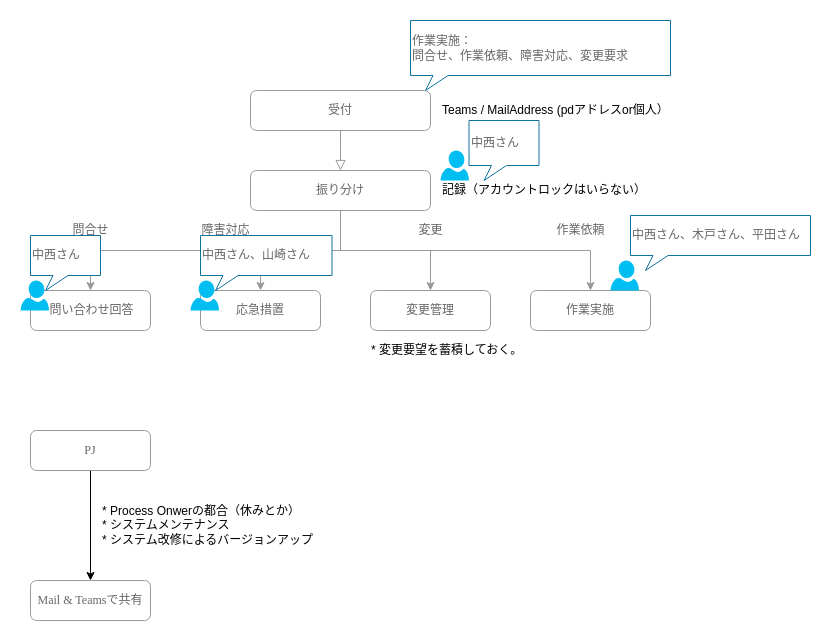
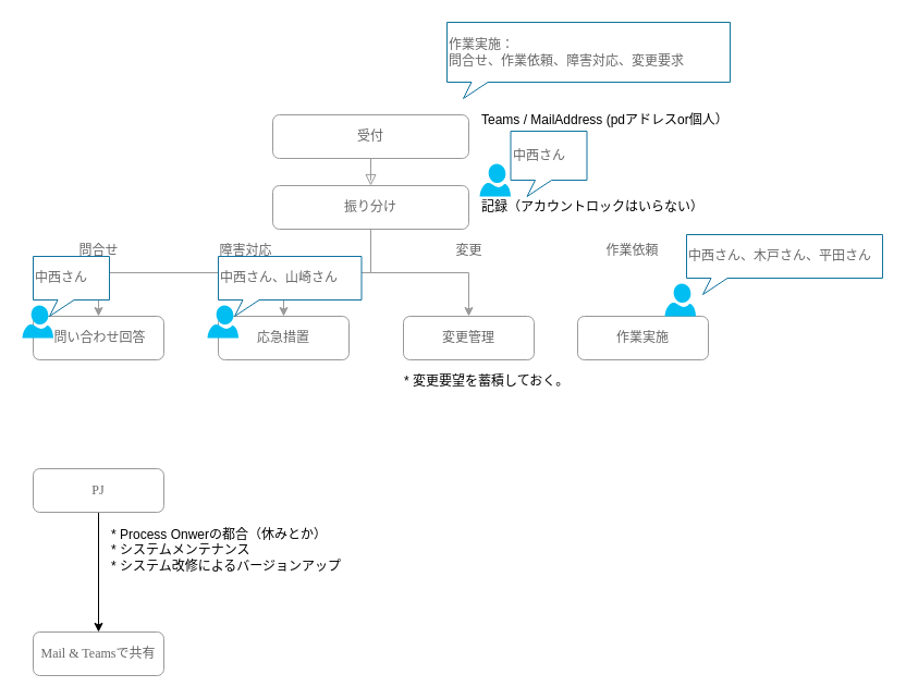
  <mxCell id="0" />
  <mxCell id="1" parent="0" />
  <mxCell id="2" value="" style="rounded=0;html=1;jettySize=auto;orthogonalLoop=1;fontSize=11;endArrow=block;endFill=0;endSize=8;strokeWidth=1;shadow=0;labelBackgroundColor=none;edgeStyle=orthogonalEdgeStyle;strokeColor=#999999;fontColor=#666666;fontFamily=Noto Sans JP;fontSource=https%3A%2F%2Ffonts.googleapis.com%2Fcss%3Ffamily%3DNoto%2BSans%2BJP;" parent="1" source="3" edge="1"><mxGeometry relative="1" as="geometry"><mxPoint x="340" y="170" as="targetPoint" /></mxGeometry></mxCell>
- <mxCell id="3" value="&lt;div&gt;受付&lt;/div&gt;&lt;font style=&quot;font-size: 9px&quot;&gt;&lt;/font&gt;" style="rounded=1;whiteSpace=wrap;html=1;fontSize=12;glass=0;strokeWidth=1;shadow=0;strokeColor=#999999;fontColor=#666666;fontFamily=Noto Sans JP;fontSource=https%3A%2F%2Ffonts.googleapis.com%2Fcss%3Ffamily%3DNoto%2BSans%2BJP;" parent="1" vertex="1"><mxGeometry x="250" y="90" width="180" height="40" as="geometry" /></mxCell>
+ <mxCell id="3" value="&lt;div&gt;受付&lt;/div&gt;&lt;font style=&quot;font-size: 9px&quot;&gt;&lt;/font&gt;" style="rounded=1;whiteSpace=wrap;html=1;fontSize=12;glass=0;strokeWidth=1;shadow=0;strokeColor=#999999;fontColor=#666666;fontFamily=Noto Sans JP;fontSource=https%3A%2F%2Ffonts.googleapis.com%2Fcss%3Ffamily%3DNoto%2BSans%2BJP;" parent="1" vertex="1"><mxGeometry x="250" y="105" width="180" height="40" as="geometry" /></mxCell>
  <mxCell id="4" style="edgeStyle=orthogonalEdgeStyle;rounded=0;orthogonalLoop=1;jettySize=auto;html=1;exitX=0.5;exitY=1;exitDx=0;exitDy=0;fontFamily=Noto Sans JP;fontSource=https%3A%2F%2Ffonts.googleapis.com%2Fcss%3Ffamily%3DNoto%2BSans%2BJP;fontColor=#666666;strokeColor=#999999;" parent="1" source="8" target="9" edge="1"><mxGeometry relative="1" as="geometry" /></mxCell>
  <mxCell id="5" style="edgeStyle=orthogonalEdgeStyle;rounded=0;orthogonalLoop=1;jettySize=auto;html=1;exitX=0.5;exitY=1;exitDx=0;exitDy=0;fontFamily=Noto Sans JP;fontSource=https%3A%2F%2Ffonts.googleapis.com%2Fcss%3Ffamily%3DNoto%2BSans%2BJP;fontColor=#666666;strokeColor=#999999;" parent="1" source="8" target="11" edge="1"><mxGeometry relative="1" as="geometry" /></mxCell>
  <mxCell id="6" style="edgeStyle=orthogonalEdgeStyle;rounded=0;orthogonalLoop=1;jettySize=auto;html=1;exitX=0.5;exitY=1;exitDx=0;exitDy=0;entryX=0.5;entryY=0;entryDx=0;entryDy=0;fontFamily=Noto Sans JP;fontSource=https%3A%2F%2Ffonts.googleapis.com%2Fcss%3Ffamily%3DNoto%2BSans%2BJP;fontColor=#666666;strokeColor=#999999;" parent="1" source="8" target="12" edge="1"><mxGeometry relative="1" as="geometry" /></mxCell>
- <mxCell id="7" style="edgeStyle=orthogonalEdgeStyle;rounded=0;orthogonalLoop=1;jettySize=auto;html=1;exitX=0.5;exitY=1;exitDx=0;exitDy=0;fontFamily=Noto Sans JP;fontSource=https%3A%2F%2Ffonts.googleapis.com%2Fcss%3Ffamily%3DNoto%2BSans%2BJP;fontColor=#666666;strokeColor=#999999;" parent="1" source="8" target="13" edge="1"><mxGeometry relative="1" as="geometry" /></mxCell>
  <mxCell id="8" value="振り分け" style="rounded=1;whiteSpace=wrap;html=1;fontSize=12;glass=0;strokeWidth=1;shadow=0;strokeColor=#999999;fontColor=#666666;fontFamily=Noto Sans JP;fontSource=https%3A%2F%2Ffonts.googleapis.com%2Fcss%3Ffamily%3DNoto%2BSans%2BJP;" parent="1" vertex="1"><mxGeometry x="250" y="170" width="180" height="40" as="geometry" /></mxCell>
  <mxCell id="9" value="&amp;nbsp;問い合わせ回答" style="rounded=1;whiteSpace=wrap;html=1;fontSize=12;glass=0;strokeWidth=1;shadow=0;strokeColor=#999999;fontColor=#666666;fontFamily=Noto Sans JP;fontSource=https%3A%2F%2Ffonts.googleapis.com%2Fcss%3Ffamily%3DNoto%2BSans%2BJP;" parent="1" vertex="1"><mxGeometry x="30" y="290" width="120" height="40" as="geometry" /></mxCell>
  <mxCell id="10" value="&lt;div align=&quot;left&quot;&gt;作業実施：&lt;/div&gt;&lt;div align=&quot;left&quot;&gt;問合せ、作業依頼、障害対応、変更要求&lt;br&gt;&lt;/div&gt;" style="whiteSpace=wrap;html=1;shape=mxgraph.basic.rectCallout;dx=30;dy=15;boundedLbl=1;fontFamily=Noto Sans JP;fontSource=https%3A%2F%2Ffonts.googleapis.com%2Fcss%3Ffamily%3DNoto%2BSans%2BJP;fontColor=#666666;strokeColor=#10739E;labelBackgroundColor=none;align=left;" parent="1" vertex="1"><mxGeometry x="410" y="20" width="260" height="70" as="geometry" /></mxCell>
  <mxCell id="11" value="応急措置" style="rounded=1;whiteSpace=wrap;html=1;fontSize=12;glass=0;strokeWidth=1;shadow=0;strokeColor=#999999;fontColor=#666666;fontFamily=Noto Sans JP;fontSource=https%3A%2F%2Ffonts.googleapis.com%2Fcss%3Ffamily%3DNoto%2BSans%2BJP;" parent="1" vertex="1"><mxGeometry x="200" y="290" width="120" height="40" as="geometry" /></mxCell>
  <mxCell id="12" value="変更管理" style="rounded=1;whiteSpace=wrap;html=1;fontSize=12;glass=0;strokeWidth=1;shadow=0;strokeColor=#999999;fontColor=#666666;fontFamily=Noto Sans JP;fontSource=https%3A%2F%2Ffonts.googleapis.com%2Fcss%3Ffamily%3DNoto%2BSans%2BJP;" parent="1" vertex="1"><mxGeometry x="370" y="290" width="120" height="40" as="geometry" /></mxCell>
  <mxCell id="13" value="作業実施" style="rounded=1;whiteSpace=wrap;html=1;fontSize=12;glass=0;strokeWidth=1;shadow=0;strokeColor=#999999;fontColor=#666666;fontFamily=Noto Sans JP;fontSource=https%3A%2F%2Ffonts.googleapis.com%2Fcss%3Ffamily%3DNoto%2BSans%2BJP;" parent="1" vertex="1"><mxGeometry x="530" y="290" width="120" height="40" as="geometry" /></mxCell>
  <mxCell id="14" value="問合せ" style="text;html=1;align=center;verticalAlign=middle;resizable=0;points=[];autosize=1;strokeColor=none;fillColor=none;fontFamily=Noto Sans JP;fontColor=#666666;" parent="1" vertex="1"><mxGeometry x="65" y="220" width="50" height="20" as="geometry" /></mxCell>
  <mxCell id="15" value="&lt;div&gt;障害対応&lt;/div&gt;" style="text;html=1;align=center;verticalAlign=middle;resizable=0;points=[];autosize=1;strokeColor=none;fillColor=none;fontFamily=Noto Sans JP;fontColor=#666666;" parent="1" vertex="1"><mxGeometry x="195" y="220" width="60" height="20" as="geometry" /></mxCell>
  <mxCell id="16" value="変更" style="text;html=1;align=center;verticalAlign=middle;resizable=0;points=[];autosize=1;strokeColor=none;fillColor=none;fontFamily=Noto Sans JP;fontColor=#666666;" parent="1" vertex="1"><mxGeometry x="410" y="220" width="40" height="20" as="geometry" /></mxCell>
  <mxCell id="17" value="作業依頼" style="text;html=1;align=center;verticalAlign=middle;resizable=0;points=[];autosize=1;strokeColor=none;fillColor=none;fontFamily=Noto Sans JP;fontColor=#666666;" parent="1" vertex="1"><mxGeometry x="550" y="220" width="60" height="20" as="geometry" /></mxCell>
  <mxCell id="18" value="" style="verticalLabelPosition=bottom;html=1;verticalAlign=top;align=center;strokeColor=none;fillColor=#00BEF2;shape=mxgraph.azure.user;" parent="1" vertex="1"><mxGeometry x="190" y="280" width="28.5" height="30" as="geometry" /></mxCell>
  <mxCell id="19" value="Teams / MailAddress (pdアドレスor個人）" style="text;html=1;align=left;verticalAlign=middle;resizable=0;points=[];autosize=1;strokeColor=none;fillColor=none;" parent="1" vertex="1"><mxGeometry x="440" y="100" width="250" height="20" as="geometry" /></mxCell>
  <mxCell id="20" value="記録（アカウントロックはいらない）" style="text;html=1;align=left;verticalAlign=middle;resizable=0;points=[];autosize=1;strokeColor=none;fillColor=none;" parent="1" vertex="1"><mxGeometry x="440" y="180" width="220" height="20" as="geometry" /></mxCell>
  <mxCell id="21" style="edgeStyle=orthogonalEdgeStyle;rounded=0;orthogonalLoop=1;jettySize=auto;html=1;exitX=0.5;exitY=1;exitDx=0;exitDy=0;" parent="1" source="22" target="23" edge="1"><mxGeometry relative="1" as="geometry" /></mxCell>
  <mxCell id="22" value="PJ" style="rounded=1;whiteSpace=wrap;html=1;fontSize=12;glass=0;strokeWidth=1;shadow=0;strokeColor=#999999;fontColor=#666666;fontFamily=Noto Sans JP;fontSource=https%3A%2F%2Ffonts.googleapis.com%2Fcss%3Ffamily%3DNoto%2BSans%2BJP;" parent="1" vertex="1"><mxGeometry x="30" y="430" width="120" height="40" as="geometry" /></mxCell>
  <mxCell id="23" value="Mail &amp;amp; Teamsで共有" style="rounded=1;whiteSpace=wrap;html=1;fontSize=12;glass=0;strokeWidth=1;shadow=0;strokeColor=#999999;fontColor=#666666;fontFamily=Noto Sans JP;fontSource=https%3A%2F%2Ffonts.googleapis.com%2Fcss%3Ffamily%3DNoto%2BSans%2BJP;" parent="1" vertex="1"><mxGeometry x="30" y="580" width="120" height="40" as="geometry" /></mxCell>
- <mxCell id="24" value="&lt;div&gt;* Process Onwerの都合（休みとか）&lt;/div&gt;&lt;div&gt;* システムメンテナンス&lt;/div&gt;&lt;div&gt;* システム改修によるバージョンアップ&lt;/div&gt;" style="text;html=1;align=left;verticalAlign=middle;resizable=0;points=[];autosize=1;strokeColor=none;fillColor=none;" parent="1" vertex="1"><mxGeometry x="100" y="500" width="230" height="50" as="geometry" /></mxCell>
+ <mxCell id="24" value="&lt;div&gt;* Process Onwerの都合（休みとか）&lt;/div&gt;&lt;div&gt;* システムメンテナンス&lt;/div&gt;&lt;div&gt;* システム改修によるバージョンアップ&lt;/div&gt;" style="text;html=1;align=left;verticalAlign=middle;resizable=0;points=[];autosize=1;strokeColor=none;fillColor=none;" parent="1" vertex="1"><mxGeometry x="100" y="480" width="230" height="50" as="geometry" /></mxCell>
  <mxCell id="25" value="" style="verticalLabelPosition=bottom;html=1;verticalAlign=top;align=center;strokeColor=none;fillColor=#00BEF2;shape=mxgraph.azure.user;" parent="1" vertex="1"><mxGeometry x="440" y="150" width="28.5" height="30" as="geometry" /></mxCell>
  <mxCell id="26" value="中西さん" style="whiteSpace=wrap;html=1;shape=mxgraph.basic.rectCallout;dx=30;dy=15;boundedLbl=1;fontFamily=Noto Sans JP;fontSource=https%3A%2F%2Ffonts.googleapis.com%2Fcss%3Ffamily%3DNoto%2BSans%2BJP;fontColor=#666666;strokeColor=#10739E;labelBackgroundColor=none;align=left;" parent="1" vertex="1"><mxGeometry x="30" y="235" width="70" height="55" as="geometry" /></mxCell>
  <mxCell id="27" value="中西さん、木戸さん、平田さん" style="whiteSpace=wrap;html=1;shape=mxgraph.basic.rectCallout;dx=30;dy=15;boundedLbl=1;fontFamily=Noto Sans JP;fontSource=https%3A%2F%2Ffonts.googleapis.com%2Fcss%3Ffamily%3DNoto%2BSans%2BJP;fontColor=#666666;strokeColor=#10739E;labelBackgroundColor=none;align=left;" parent="1" vertex="1"><mxGeometry x="630" y="215" width="180" height="55" as="geometry" /></mxCell>
  <mxCell id="28" value="" style="verticalLabelPosition=bottom;html=1;verticalAlign=top;align=center;strokeColor=none;fillColor=#00BEF2;shape=mxgraph.azure.user;" parent="1" vertex="1"><mxGeometry x="610" y="260" width="28.5" height="30" as="geometry" /></mxCell>
  <mxCell id="29" value="中西さん" style="whiteSpace=wrap;html=1;shape=mxgraph.basic.rectCallout;dx=30;dy=15;boundedLbl=1;fontFamily=Noto Sans JP;fontSource=https%3A%2F%2Ffonts.googleapis.com%2Fcss%3Ffamily%3DNoto%2BSans%2BJP;fontColor=#666666;strokeColor=#10739E;labelBackgroundColor=none;align=left;" parent="1" vertex="1"><mxGeometry x="468.5" y="120" width="70" height="60" as="geometry" /></mxCell>
  <mxCell id="30" value="" style="verticalLabelPosition=bottom;html=1;verticalAlign=top;align=center;strokeColor=none;fillColor=#00BEF2;shape=mxgraph.azure.user;" parent="1" vertex="1"><mxGeometry x="20" y="280" width="28.5" height="30" as="geometry" /></mxCell>
  <mxCell id="31" value="中西さん、山崎さん" style="whiteSpace=wrap;html=1;shape=mxgraph.basic.rectCallout;dx=30;dy=15;boundedLbl=1;fontFamily=Noto Sans JP;fontSource=https%3A%2F%2Ffonts.googleapis.com%2Fcss%3Ffamily%3DNoto%2BSans%2BJP;fontColor=#666666;strokeColor=#10739E;labelBackgroundColor=none;align=left;" parent="1" vertex="1"><mxGeometry x="200" y="235" width="131.5" height="55" as="geometry" /></mxCell>
  <mxCell id="32" value="&lt;div&gt;* 変更要望を蓄積しておく。&lt;/div&gt;" style="text;html=1;align=left;verticalAlign=middle;resizable=0;points=[];autosize=1;strokeColor=none;fillColor=none;" parent="1" vertex="1"><mxGeometry x="368.5" y="340" width="170" height="20" as="geometry" /></mxCell>
